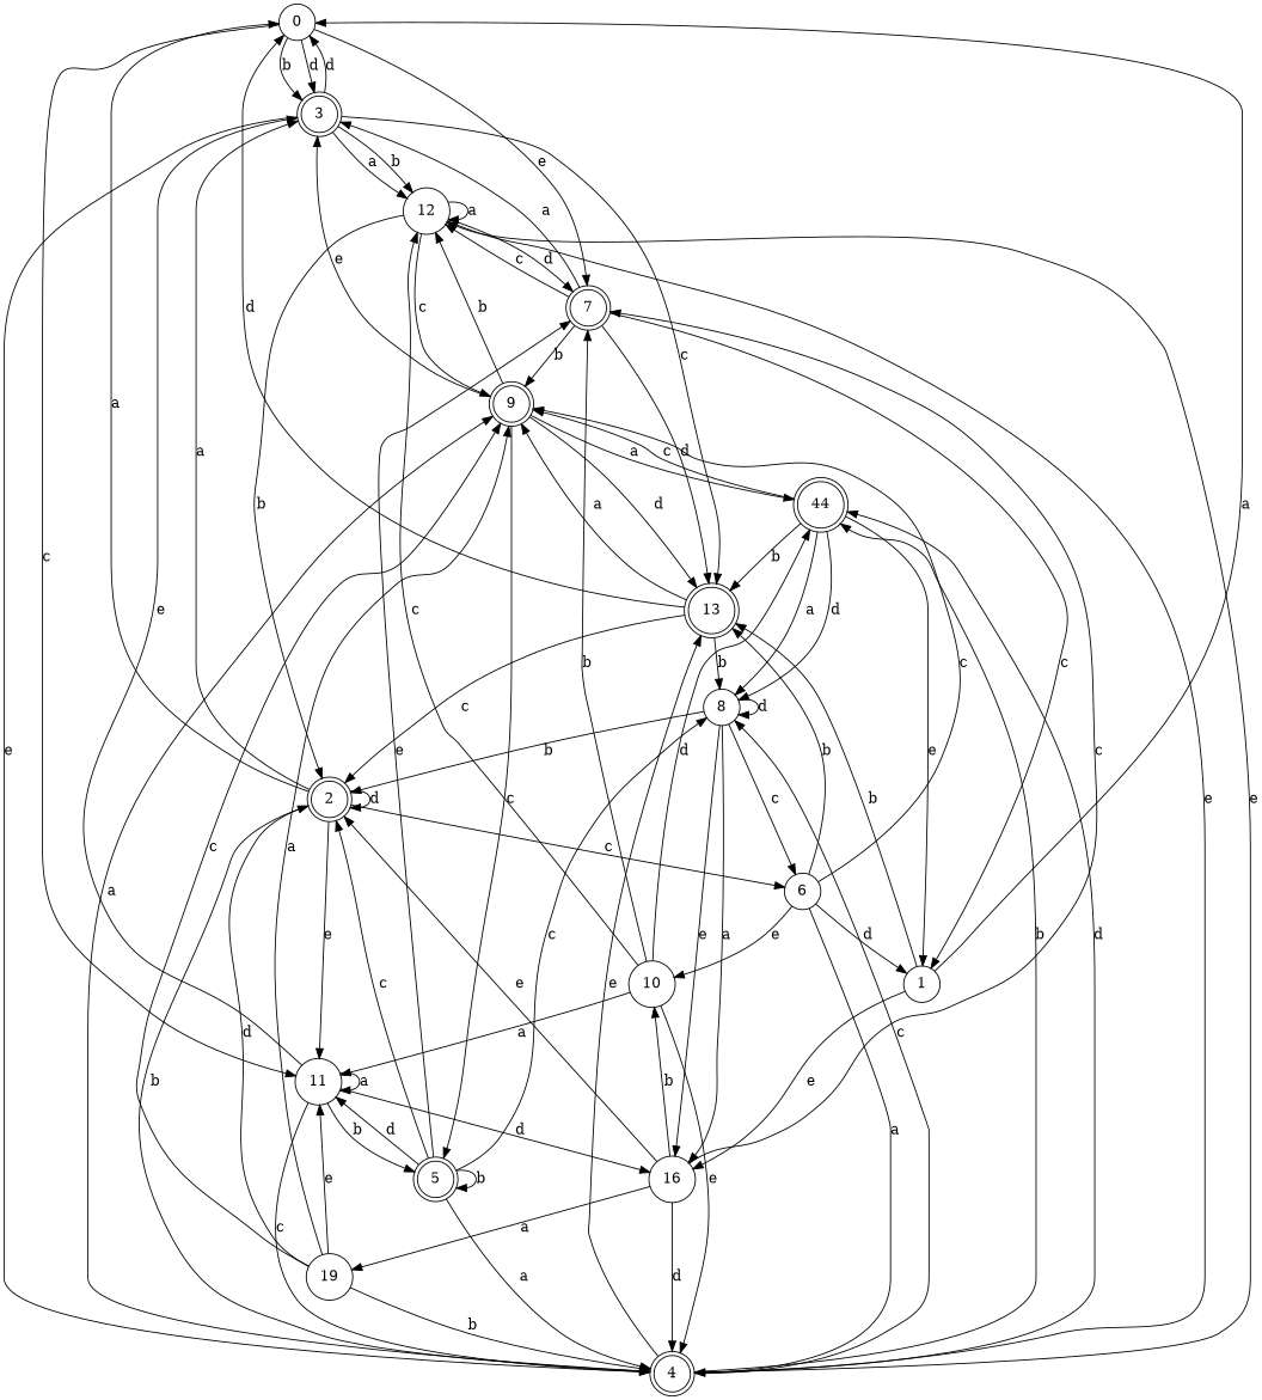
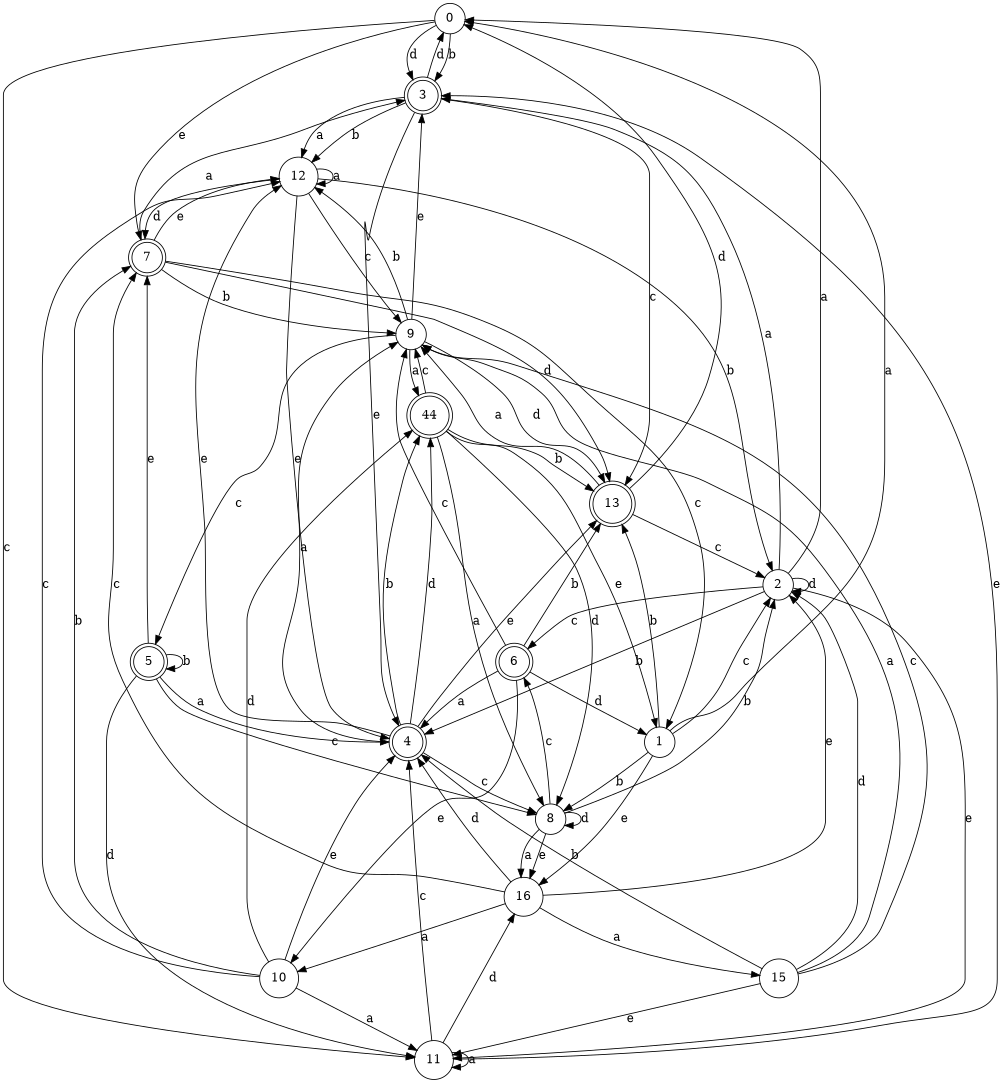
  digraph {
    rankdir=TB
    node [color=black fillcolor=white shape=circle style=filled]
    n1 [label=0]
    n2 [label=3 shape=doublecircle style="rounded,filled"]
    n3 [label=7 shape=doublecircle style="rounded,filled"]
    n4 [label=11]
-   n5 [label=2 shape=doublecircle]
+   n5 [label=2]
    n6 [label=4 shape=doublecircle style="rounded,filled"]
-   n7 [label=6 style="rounded,filled"]
+   n7 [label=6 shape=doublecircle style="rounded,filled"]
    n8 [label=13 shape=doublecircle style="rounded,filled"]
    n9 [label=12]
    n10 [label=1]
-   n11 [label=9 shape=doublecircle]
+   n11 [label=9]
    n12 [label=16]
    n13 [label=5 shape=doublecircle style="rounded,filled"]
    n14 [label=44 shape=doublecircle style="rounded,filled"]
    n15 [label=8]
    n16 [label=10]
-   n17 [label=19]
+   n17 [label=15]
    n1 -> n2 [label=b]
    n1 -> n2 [label=d]
    n1 -> n3 [label=e]
    n1 -> n4 [label=c]
    n2 -> n1 [label=d]
    n2 -> n6 [label=e]
    n2 -> n8 [label=c]
    n2 -> n9 [label=a]
    n2 -> n9 [label=b]
    n3 -> n2 [label=a]
    n3 -> n8 [label=d]
-   n3 -> n9 [label=c]
+   n3 -> n9 [label=e]
    n3 -> n10 [label=c]
    n3 -> n11 [label=b]
    n4 -> n2 [label=e]
    n4 -> n4 [label=a]
    n4 -> n6 [label=c]
    n4 -> n12 [label=d]
-   n4 -> n13 [label=b]
    n5 -> n1 [label=a]
    n5 -> n2 [label=a]
    n5 -> n4 [label=e]
    n5 -> n5 [label=d]
    n5 -> n6 [label=b]
    n5 -> n7 [label=c]
    n6 -> n8 [label=e]
    n6 -> n9 [label=e]
    n6 -> n11 [label=a]
    n6 -> n14 [label=b]
    n6 -> n14 [label=d]
    n6 -> n15 [label=c]
    n7 -> n6 [label=a]
    n7 -> n8 [label=b]
    n7 -> n10 [label=d]
    n7 -> n11 [label=c]
    n7 -> n16 [label=e]
    n8 -> n1 [label=d]
    n8 -> n5 [label=c]
    n8 -> n11 [label=a]
-   n8 -> n15 [label=b]
+   n10 -> n15 [label=b]
    n9 -> n3 [label=d]
    n9 -> n5 [label=b]
    n9 -> n6 [label=e]
    n9 -> n9 [label=a]
    n9 -> n11 [label=c]
    n10 -> n1 [label=a]
-   n13 -> n5 [label=c]
+   n10 -> n5 [label=c]
    n10 -> n8 [label=b]
    n10 -> n12 [label=e]
    n11 -> n2 [label=e]
    n11 -> n8 [label=d]
    n11 -> n9 [label=b]
    n11 -> n13 [label=c]
    n11 -> n14 [label=a]
    n12 -> n3 [label=c]
    n12 -> n5 [label=e]
    n12 -> n6 [label=d]
-   n12 -> n16 [label=b]
+   n12 -> n16 [label=a]
    n12 -> n17 [label=a]
    n13 -> n3 [label=e]
    n13 -> n4 [label=d]
    n13 -> n6 [label=a]
    n13 -> n13 [label=b]
    n13 -> n15 [label=c]
    n14 -> n8 [label=b]
    n14 -> n10 [label=e]
    n14 -> n11 [label=c]
    n14 -> n15 [label=a]
    n14 -> n15 [label=d]
    n15 -> n5 [label=b]
    n15 -> n7 [label=c]
    n15 -> n12 [label=a]
    n15 -> n12 [label=e]
    n15 -> n15 [label=d]
    n16 -> n3 [label=b]
    n16 -> n4 [label=a]
    n16 -> n6 [label=e]
    n16 -> n9 [label=c]
    n16 -> n14 [label=d]
    n17 -> n4 [label=e]
    n17 -> n5 [label=d]
    n17 -> n6 [label=b]
    n17 -> n11 [label=a]
    n17 -> n11 [label=c]
  }
